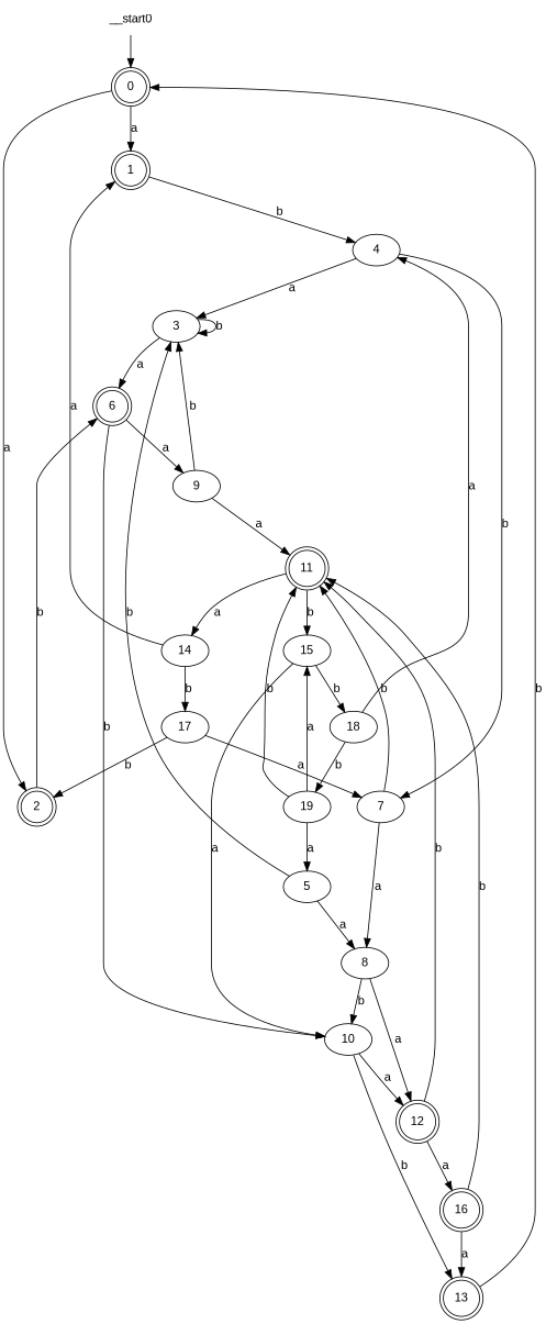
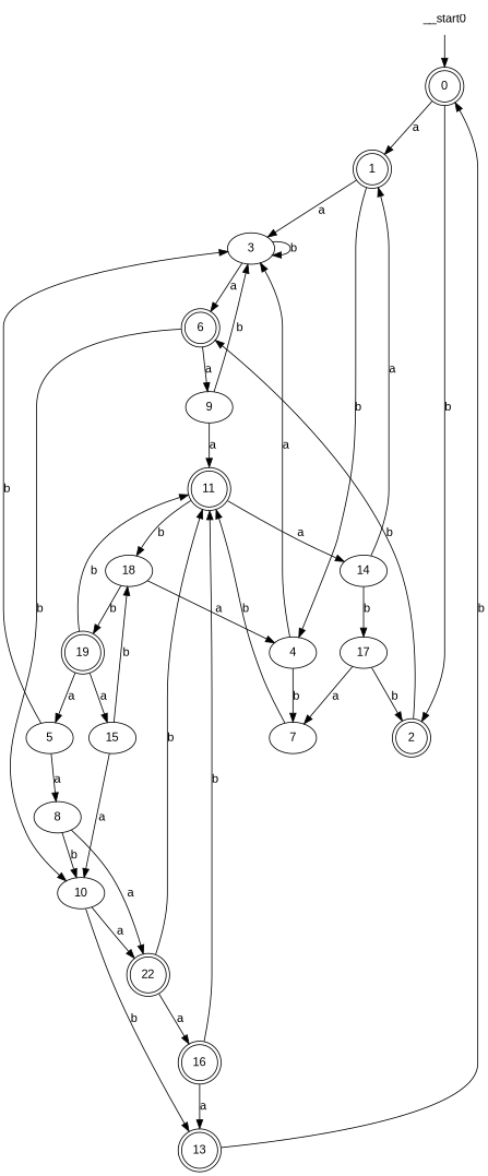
  digraph {
    fontname="Liberation Sans"
    node [fontname="Liberation Sans"]
    edge [fontname="Liberation Sans"]
    __start0 [shape=none]
    0 [shape=doublecircle]
    1 [shape=doublecircle]
    2 [shape=doublecircle]
    3
    4
    6 [shape=doublecircle]
    7
    5
    8
    9
    10 [shape=ellipse]
    11 [shape=doublecircle]
-   12 [shape=doublecircle]
+   12 [shape=doublecircle label=22]
    13 [shape=doublecircle]
    14
    15 [shape=ellipse]
    16 [shape=doublecircle]
    17
    18
-   19
+   19 [shape=doublecircle]
    __start0 -> 0
    0 -> 1 [label=a]
-   0 -> 2 [label=a]
+   0 -> 2 [label=b]
+   1 -> 3 [label=a]
    1 -> 4 [label=b]
    2 -> 6 [label=b]
    3 -> 3 [label=b]
    3 -> 6 [label=a]
    4 -> 3 [label=a]
    4 -> 7 [label=b]
    6 -> 9 [label=a]
    6 -> 10 [label=b]
-   7 -> 8 [label=a]
    7 -> 11 [label=b]
    5 -> 3 [label=b]
    5 -> 8 [label=a]
    8 -> 10 [label=b]
    8 -> 12 [label=a]
    9 -> 3 [label=b]
    9 -> 11 [label=a]
    10 -> 12 [label=a]
    10 -> 13 [label=b]
    11 -> 14 [label=a]
-   11 -> 15 [label=b]
+   11 -> 18 [label=b]
    12 -> 11 [label=b]
    12 -> 16 [label=a]
    13 -> 0 [label=b]
    14 -> 1 [label=a]
    14 -> 17 [label=b]
    15 -> 10 [label=a]
    15 -> 18 [label=b]
    16 -> 11 [label=b]
    16 -> 13 [label=a]
    17 -> 2 [label=b]
    17 -> 7 [label=a]
    18 -> 4 [label=a]
    18 -> 19 [label=b]
    19 -> 5 [label=a]
    19 -> 11 [label=b]
    19 -> 15 [label=a]
  }
